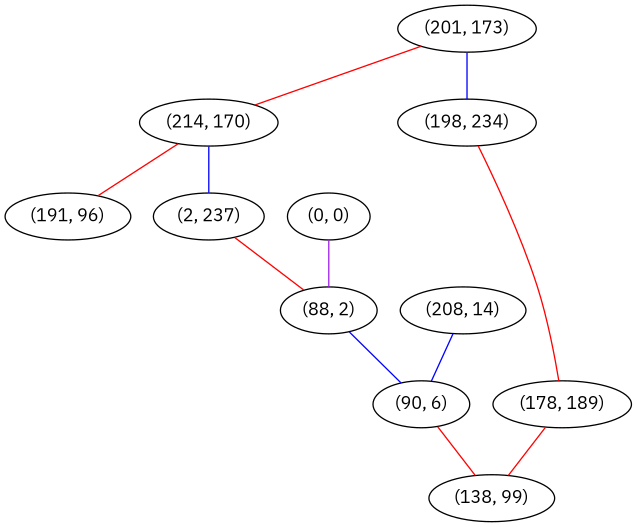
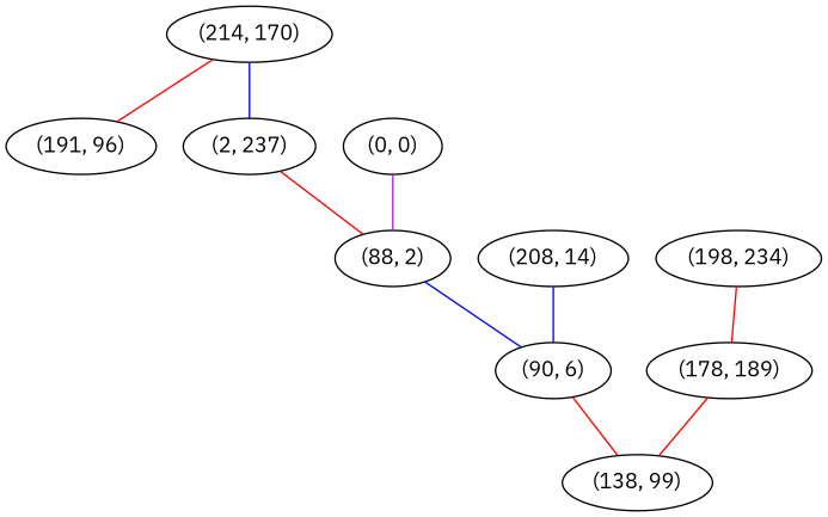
  graph {
    fontname="IBM Plex Sans"
    node [fontname="IBM Plex Sans"]
    edge [color=red fontname="IBM Plex Sans" weight=1]
-   "(201, 173)"
    "(214, 170)"
    "(198, 234)"
    "(191, 96)"
    "(2, 237)"
    "(178, 189)"
    "(138, 99)"
    "(88, 2)"
    "(90, 6)"
    "(0, 0)"
    "(208, 14)"
-   "(201, 173)" -- "(214, 170)"
-   "(201, 173)" -- "(198, 234)" [color=blue weight=3]
    "(214, 170)" -- "(191, 96)"
    "(214, 170)" -- "(2, 237)" [color=blue weight=3]
    "(198, 234)" -- "(178, 189)"
    "(2, 237)" -- "(88, 2)"
    "(178, 189)" -- "(138, 99)"
    "(88, 2)" -- "(90, 6)" [color=blue weight=3]
    "(90, 6)" -- "(138, 99)"
    "(0, 0)" -- "(88, 2)" [color=purple weight=4]
    "(208, 14)" -- "(90, 6)" [color=blue weight=3]
  }
